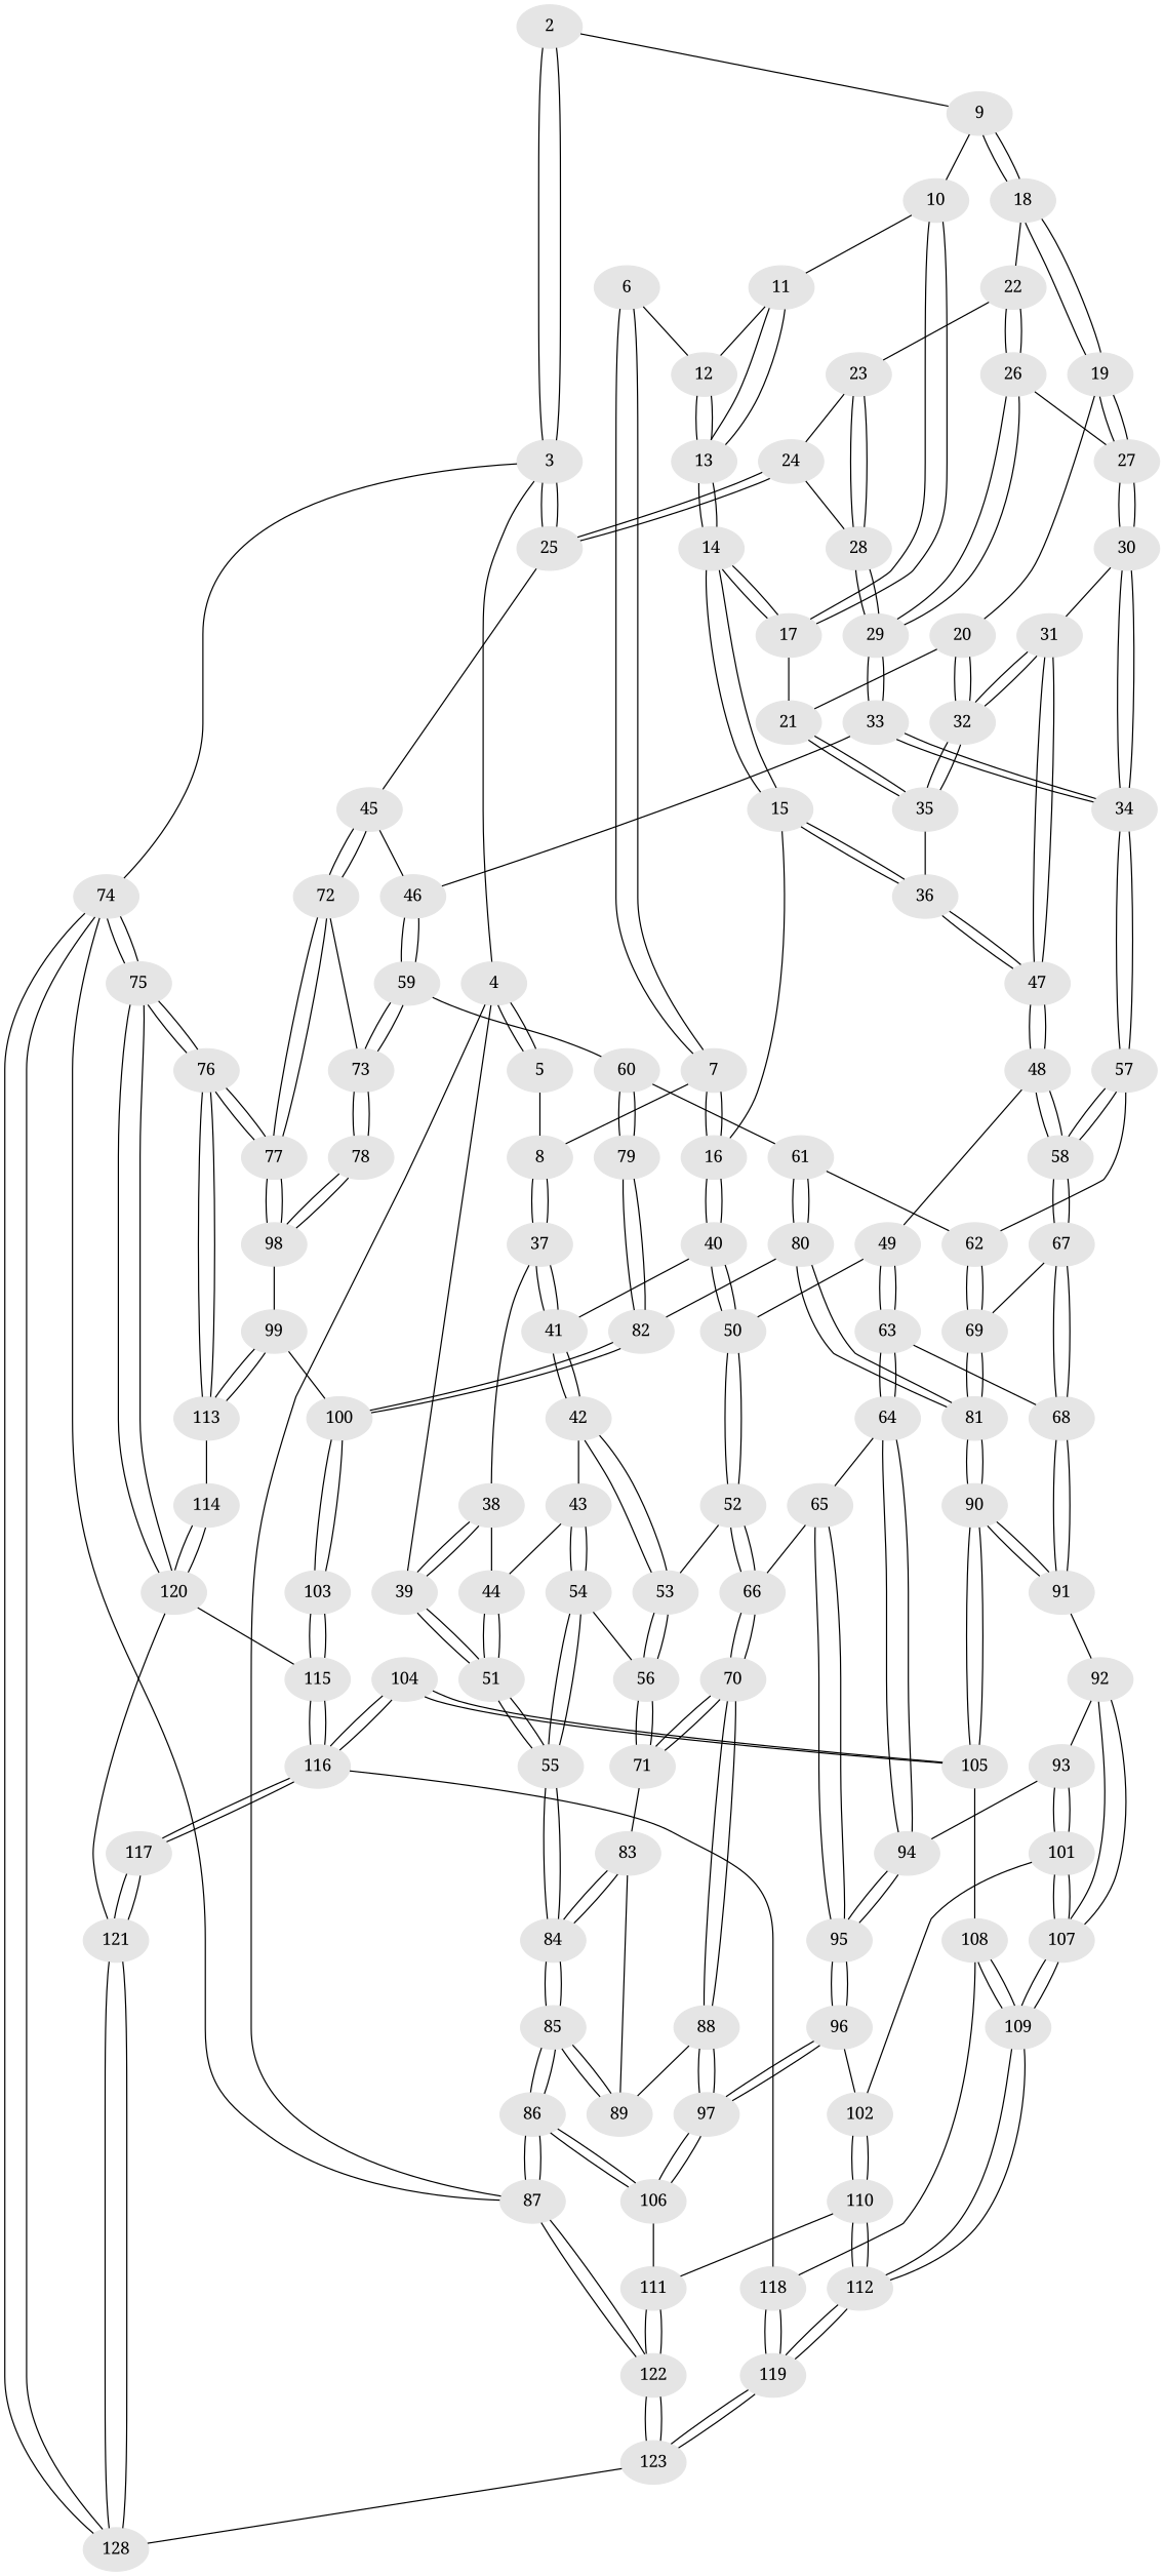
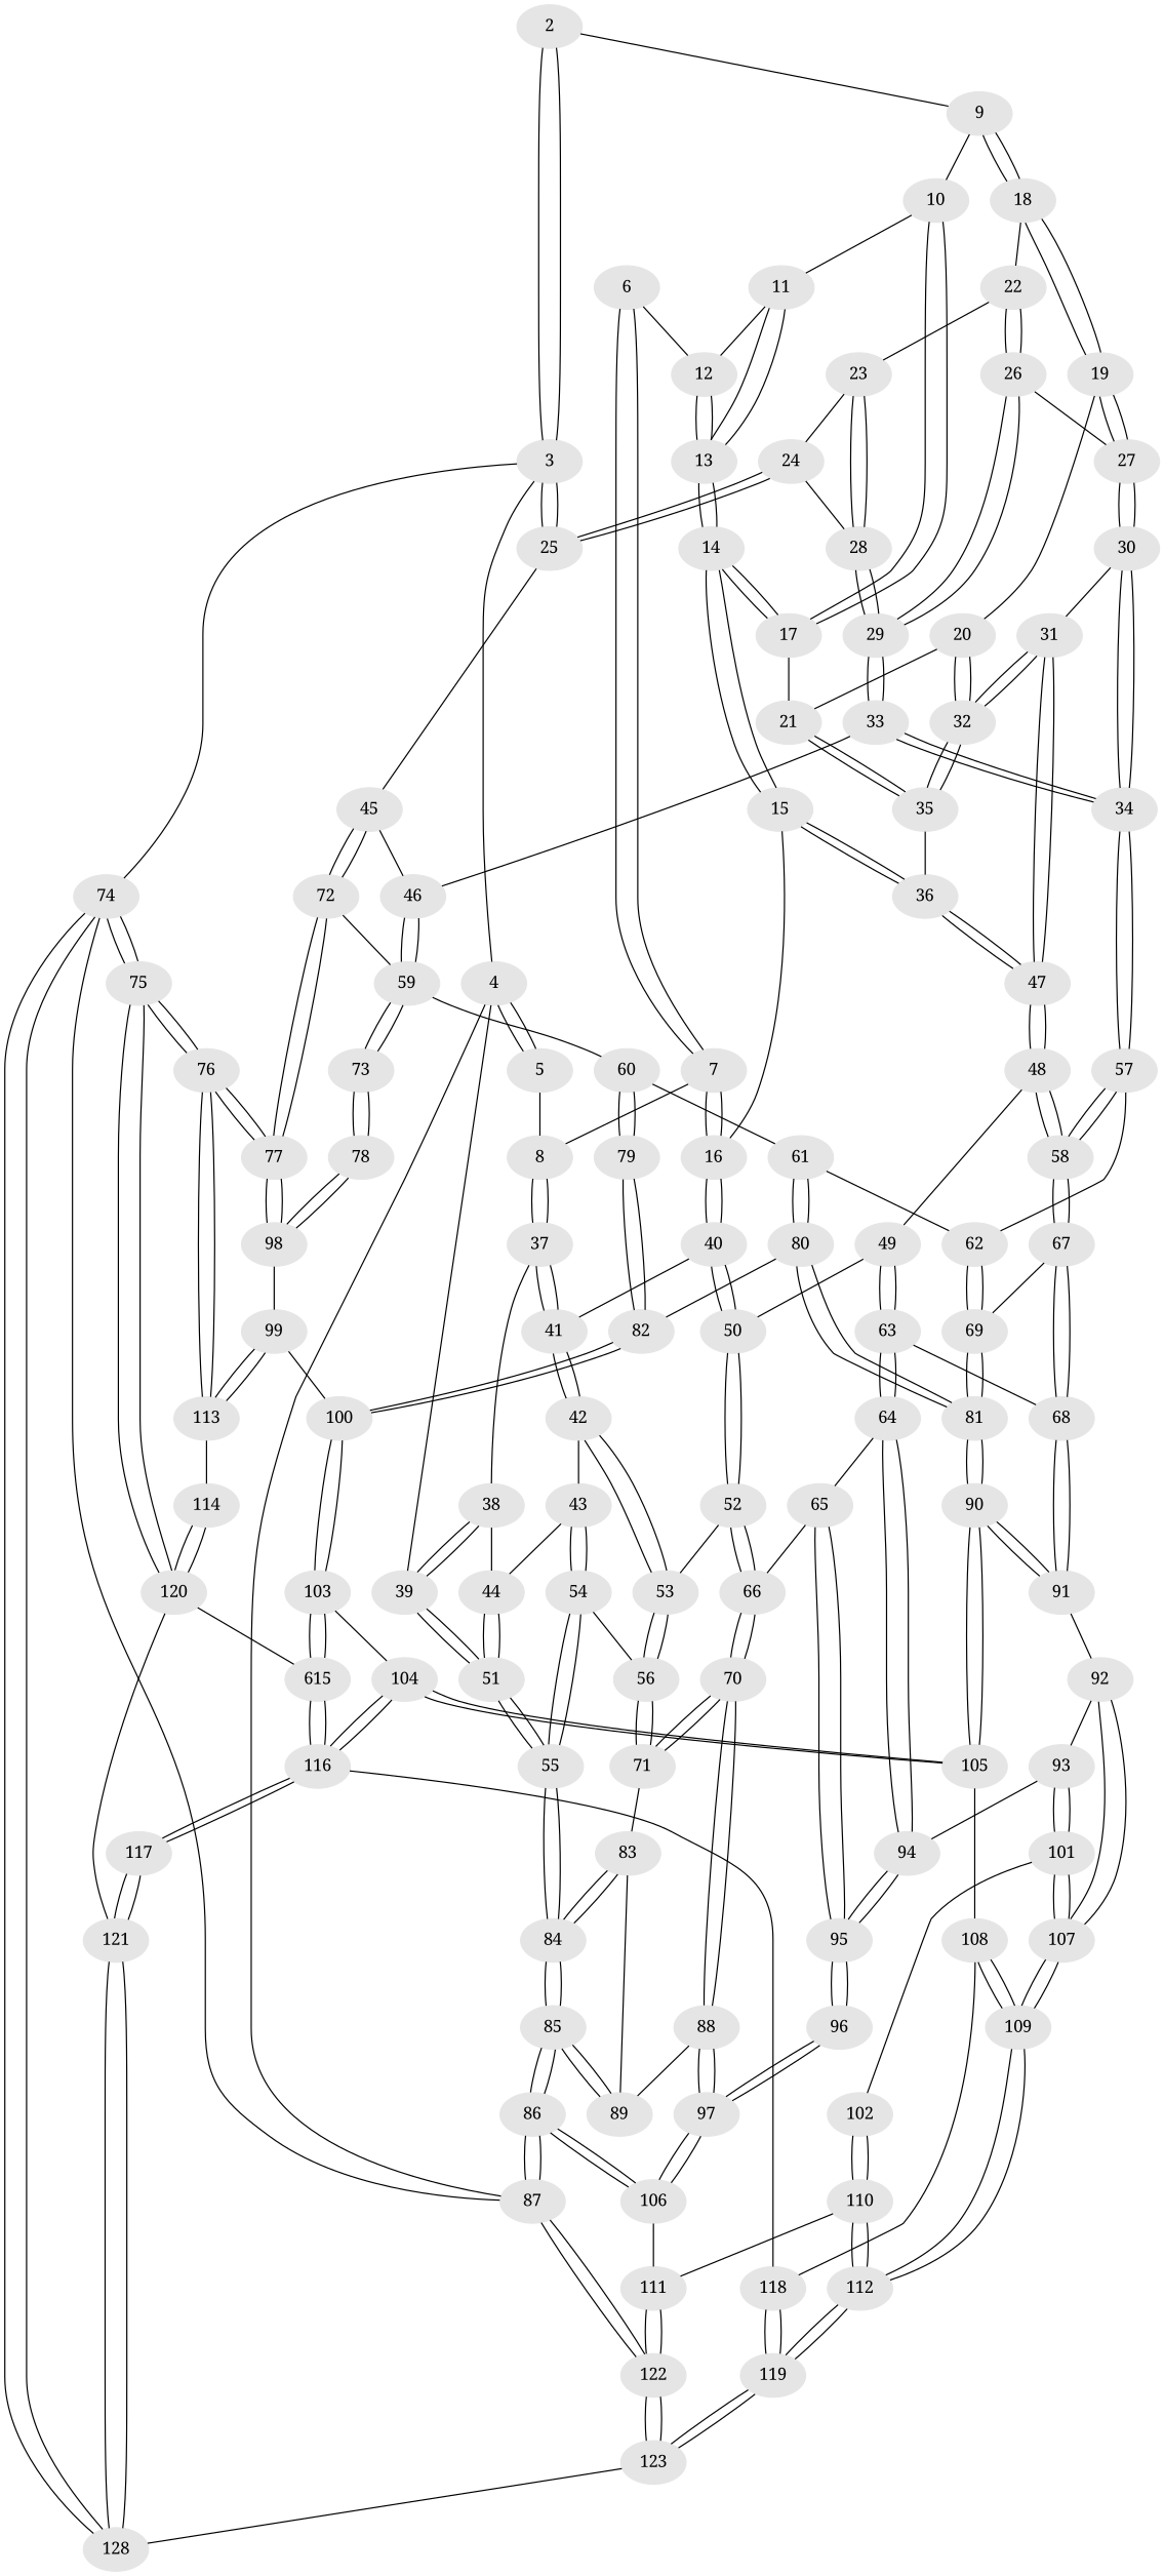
  graph {
    fontname="Noto Serif"
    node [color=gray90 fontname="Noto Serif" style=filled]
    edge [fontname="Noto Serif"]
    2
    3
    9
    6
    7
    12
    4
    25
    74
    10
    18
    5
    39
    87
    45
    75
    n17 [label=128]
    8
    51
    122
    37
    16
    13
    40
    38
    41
    11
    17
    19
    22
    21
    14
    15
    36
    47
    50
    35
    20
    27
    23
    26
    32
    30
    24
    28
    29
    46
    72
    33
    31
    34
    57
    48
    59
    58
    62
    44
    42
    55
    52
    43
    53
    54
    56
    73
    77
    60
    49
    63
    67
    64
    68
    66
    84
    70
    71
    85
    83
    69
    61
    79
    78
    80
    82
    81
    65
    94
    91
    95
    96
    88
    92
    90
    89
    97
    98
    76
    120
    113
-   115
+   115 [label=615]
    121
    114
    99
    100
    105
    103
    86
    106
    111
    123
    108
    93
    107
    101
    109
    102
    110
    104
    112
    116
    118
    117
    119
    2 -- 3
    2 -- 3
    2 -- 9
    3 -- 4
    3 -- 25
    3 -- 25
    3 -- 74
    9 -- 10
    9 -- 18
    9 -- 18
    6 -- 7
    6 -- 7
    6 -- 12
    7 -- 8
    7 -- 16
    7 -- 16
    12 -- 13
    12 -- 13
    4 -- 5
    4 -- 5
    4 -- 39
    4 -- 87
    25 -- 45
    74 -- 87
    74 -- 75
    74 -- 75
    74 -- n17
    74 -- n17
    10 -- 11
    10 -- 17
    10 -- 17
    18 -- 19
    18 -- 19
    18 -- 22
    5 -- 8
    39 -- 51
    39 -- 51
    87 -- 122
    87 -- 122
    45 -- 46
    45 -- 72
    45 -- 72
    75 -- 76
    75 -- 76
    75 -- 120
    75 -- 120
    8 -- 37
    8 -- 37
    51 -- 55
    51 -- 55
    122 -- 123
    122 -- 123
    37 -- 38
    37 -- 41
    37 -- 41
    16 -- 40
    16 -- 40
    13 -- 14
    13 -- 14
    40 -- 41
    40 -- 50
    40 -- 50
    38 -- 39
    38 -- 39
    38 -- 44
    41 -- 42
    41 -- 42
    11 -- 12
    11 -- 13
    11 -- 13
    17 -- 21
    19 -- 20
    19 -- 27
    19 -- 27
    22 -- 23
    22 -- 26
    22 -- 26
    21 -- 35
    21 -- 35
    14 -- 17
    14 -- 17
    14 -- 15
    14 -- 15
    15 -- 16
    15 -- 36
    15 -- 36
    36 -- 47
    36 -- 47
    47 -- 48
    47 -- 48
    50 -- 52
    50 -- 52
    35 -- 36
    20 -- 21
    20 -- 32
    20 -- 32
    27 -- 30
    27 -- 30
    23 -- 24
    23 -- 28
    23 -- 28
    26 -- 27
    26 -- 29
    26 -- 29
    32 -- 35
    32 -- 35
    30 -- 31
    30 -- 34
    30 -- 34
    24 -- 25
    24 -- 25
    24 -- 28
    28 -- 29
    28 -- 29
    29 -- 33
    29 -- 33
    46 -- 59
    46 -- 59
-   72 -- 73
+   72 -- 59
    72 -- 77
    72 -- 77
    33 -- 46
    33 -- 34
    33 -- 34
    31 -- 47
    31 -- 47
    31 -- 32
    31 -- 32
    34 -- 57
    34 -- 57
    57 -- 58
    57 -- 58
    57 -- 62
    48 -- 58
    48 -- 58
    48 -- 49
    59 -- 73
    59 -- 73
    59 -- 60
    58 -- 67
    58 -- 67
    62 -- 69
    62 -- 69
    44 -- 51
    44 -- 51
    42 -- 43
    42 -- 53
    42 -- 53
    55 -- 84
    55 -- 84
    52 -- 53
    52 -- 66
    52 -- 66
    43 -- 44
    43 -- 54
    43 -- 54
    53 -- 56
    53 -- 56
    54 -- 55
    54 -- 55
    54 -- 56
    56 -- 71
    56 -- 71
    73 -- 78
    73 -- 78
    77 -- 98
    77 -- 98
    60 -- 61
    60 -- 79
    60 -- 79
    49 -- 50
    49 -- 63
    49 -- 63
    63 -- 64
    63 -- 64
    63 -- 68
    67 -- 68
    67 -- 68
    67 -- 69
    64 -- 65
    64 -- 94
    64 -- 94
    68 -- 91
    68 -- 91
    66 -- 70
    66 -- 70
    84 -- 85
    84 -- 85
    70 -- 71
    70 -- 71
    70 -- 88
    70 -- 88
    71 -- 83
    85 -- 89
    85 -- 89
    85 -- 86
    85 -- 86
    83 -- 84
    83 -- 84
    83 -- 89
    69 -- 81
    69 -- 81
    61 -- 62
    61 -- 80
    61 -- 80
    79 -- 82
    79 -- 82
    78 -- 98
    78 -- 98
    80 -- 82
    80 -- 81
    80 -- 81
    82 -- 100
    82 -- 100
    81 -- 90
    81 -- 90
    65 -- 66
    65 -- 95
    65 -- 95
    94 -- 95
    94 -- 95
    91 -- 92
    95 -- 96
    95 -- 96
    96 -- 97
    96 -- 97
-   96 -- 102
    88 -- 89
    88 -- 97
    88 -- 97
    92 -- 93
    92 -- 107
    92 -- 107
    90 -- 91
    90 -- 91
    90 -- 105
    90 -- 105
    97 -- 106
    97 -- 106
    98 -- 99
    76 -- 77
    76 -- 77
    76 -- 113
    76 -- 113
    120 -- 115
    120 -- 121
    113 -- 114
    115 -- 116
    115 -- 116
    121 -- n17
    121 -- n17
    114 -- 120
    114 -- 120
    99 -- 113
    99 -- 113
    99 -- 100
    100 -- 103
    100 -- 103
    105 -- 108
    103 -- 115
    103 -- 115
+   103 -- 104
    86 -- 87
    86 -- 87
    86 -- 106
    86 -- 106
    106 -- 111
    111 -- 122
    111 -- 122
    123 -- n17
    108 -- 109
    108 -- 109
    108 -- 118
    93 -- 94
    93 -- 101
    93 -- 101
    107 -- 109
    107 -- 109
    101 -- 107
    101 -- 107
    101 -- 102
    109 -- 112
    109 -- 112
    102 -- 110
    102 -- 110
    110 -- 111
    110 -- 112
    110 -- 112
    104 -- 105
    104 -- 105
    104 -- 116
    104 -- 116
    112 -- 119
    112 -- 119
    116 -- 118
    116 -- 117
    116 -- 117
    118 -- 119
    118 -- 119
    117 -- 121
    117 -- 121
    119 -- 123
    119 -- 123
  }
